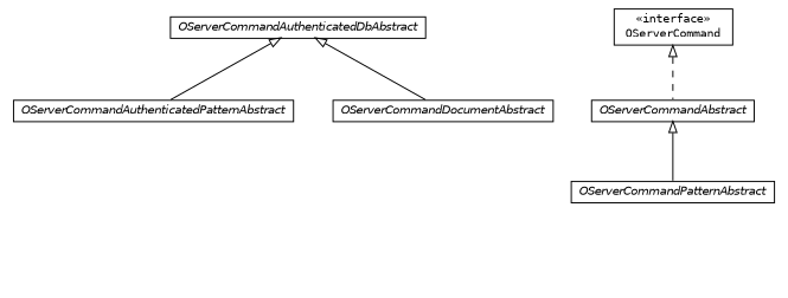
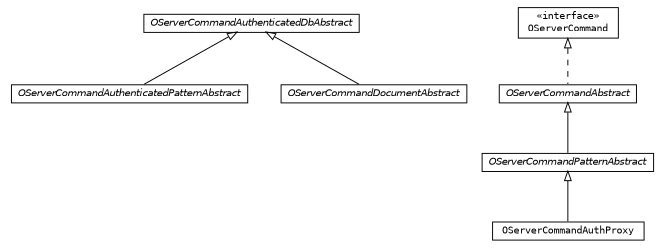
  digraph {
    fontname="DejaVu Sans Mono"
    nodesep=0.25
    ranksep=0.5
    node [fontcolor=black fontname="DejaVu Sans Mono" fontsize=10.0 shape=plaintext]
    edge [arrowtail=empty dir=back fontname="DejaVu Sans Mono" fontsize=10 headport=p labelfontname=Helvetica labelfontsize=10 tailport=p]
    n1 [label=<<table title="com.orientechnologies.orient.server.network.protocol.http.command.OServerCommandAuthenticatedPatternAbstract" border="0" cellborder="1" cellspacing="0" cellpadding="2" port="p" href="./OServerCommandAuthenticatedPatternAbstract.html"> 		<tr><td><table border="0" cellspacing="0" cellpadding="1"> <tr><td align="center" balign="center"><font face="Helvetica-Oblique"> OServerCommandAuthenticatedPatternAbstract </font></td></tr> 		</table></td></tr> 		</table>>]
    n2 [label=<<table title="com.orientechnologies.orient.server.network.protocol.http.command.OServerCommandDocumentAbstract" border="0" cellborder="1" cellspacing="0" cellpadding="2" port="p" href="./OServerCommandDocumentAbstract.html"> 		<tr><td><table border="0" cellspacing="0" cellpadding="1"> <tr><td align="center" balign="center"><font face="Helvetica-Oblique"> OServerCommandDocumentAbstract </font></td></tr> 		</table></td></tr> 		</table>>]
    n3 [label=<<table title="com.orientechnologies.orient.server.network.protocol.http.command.OServerCommand" border="0" cellborder="1" cellspacing="0" cellpadding="2" port="p" href="./OServerCommand.html"> 		<tr><td><table border="0" cellspacing="0" cellpadding="1"> <tr><td align="center" balign="center"> &#171;interface&#187; </td></tr> <tr><td align="center" balign="center"> OServerCommand </td></tr> 		</table></td></tr> 		</table>>]
    n4 [label=<<table title="com.orientechnologies.orient.server.network.protocol.http.command.OServerCommandAbstract" border="0" cellborder="1" cellspacing="0" cellpadding="2" port="p" href="./OServerCommandAbstract.html"> 		<tr><td><table border="0" cellspacing="0" cellpadding="1"> <tr><td align="center" balign="center"><font face="Helvetica-Oblique"> OServerCommandAbstract </font></td></tr> 		</table></td></tr> 		</table>>]
    n5 [label=<<table title="com.orientechnologies.orient.server.network.protocol.http.command.OServerCommandPatternAbstract" border="0" cellborder="1" cellspacing="0" cellpadding="2" port="p" href="./OServerCommandPatternAbstract.html"> 		<tr><td><table border="0" cellspacing="0" cellpadding="1"> <tr><td align="center" balign="center"><font face="Helvetica-Oblique"> OServerCommandPatternAbstract </font></td></tr> 		</table></td></tr> 		</table>>]
+   n6 [label=<<table title="com.orientechnologies.orient.server.network.protocol.http.command.OServerCommandAuthProxy" border="0" cellborder="1" cellspacing="0" cellpadding="2" port="p" href="./OServerCommandAuthProxy.html"> 		<tr><td><table border="0" cellspacing="0" cellpadding="1"> <tr><td align="center" balign="center"> OServerCommandAuthProxy </td></tr> 		</table></td></tr> 		</table>>]
    n7 [label=<<table title="com.orientechnologies.orient.server.network.protocol.http.command.OServerCommandAuthenticatedDbAbstract" border="0" cellborder="1" cellspacing="0" cellpadding="2" port="p" href="./OServerCommandAuthenticatedDbAbstract.html"> 		<tr><td><table border="0" cellspacing="0" cellpadding="1"> <tr><td align="center" balign="center"><font face="Helvetica-Oblique"> OServerCommandAuthenticatedDbAbstract </font></td></tr> 		</table></td></tr> 		</table>>]
    n3 -> n4 [style=dashed]
    n4 -> n5
+   n5 -> n6
    n7 -> n1
    n7 -> n2
  }
